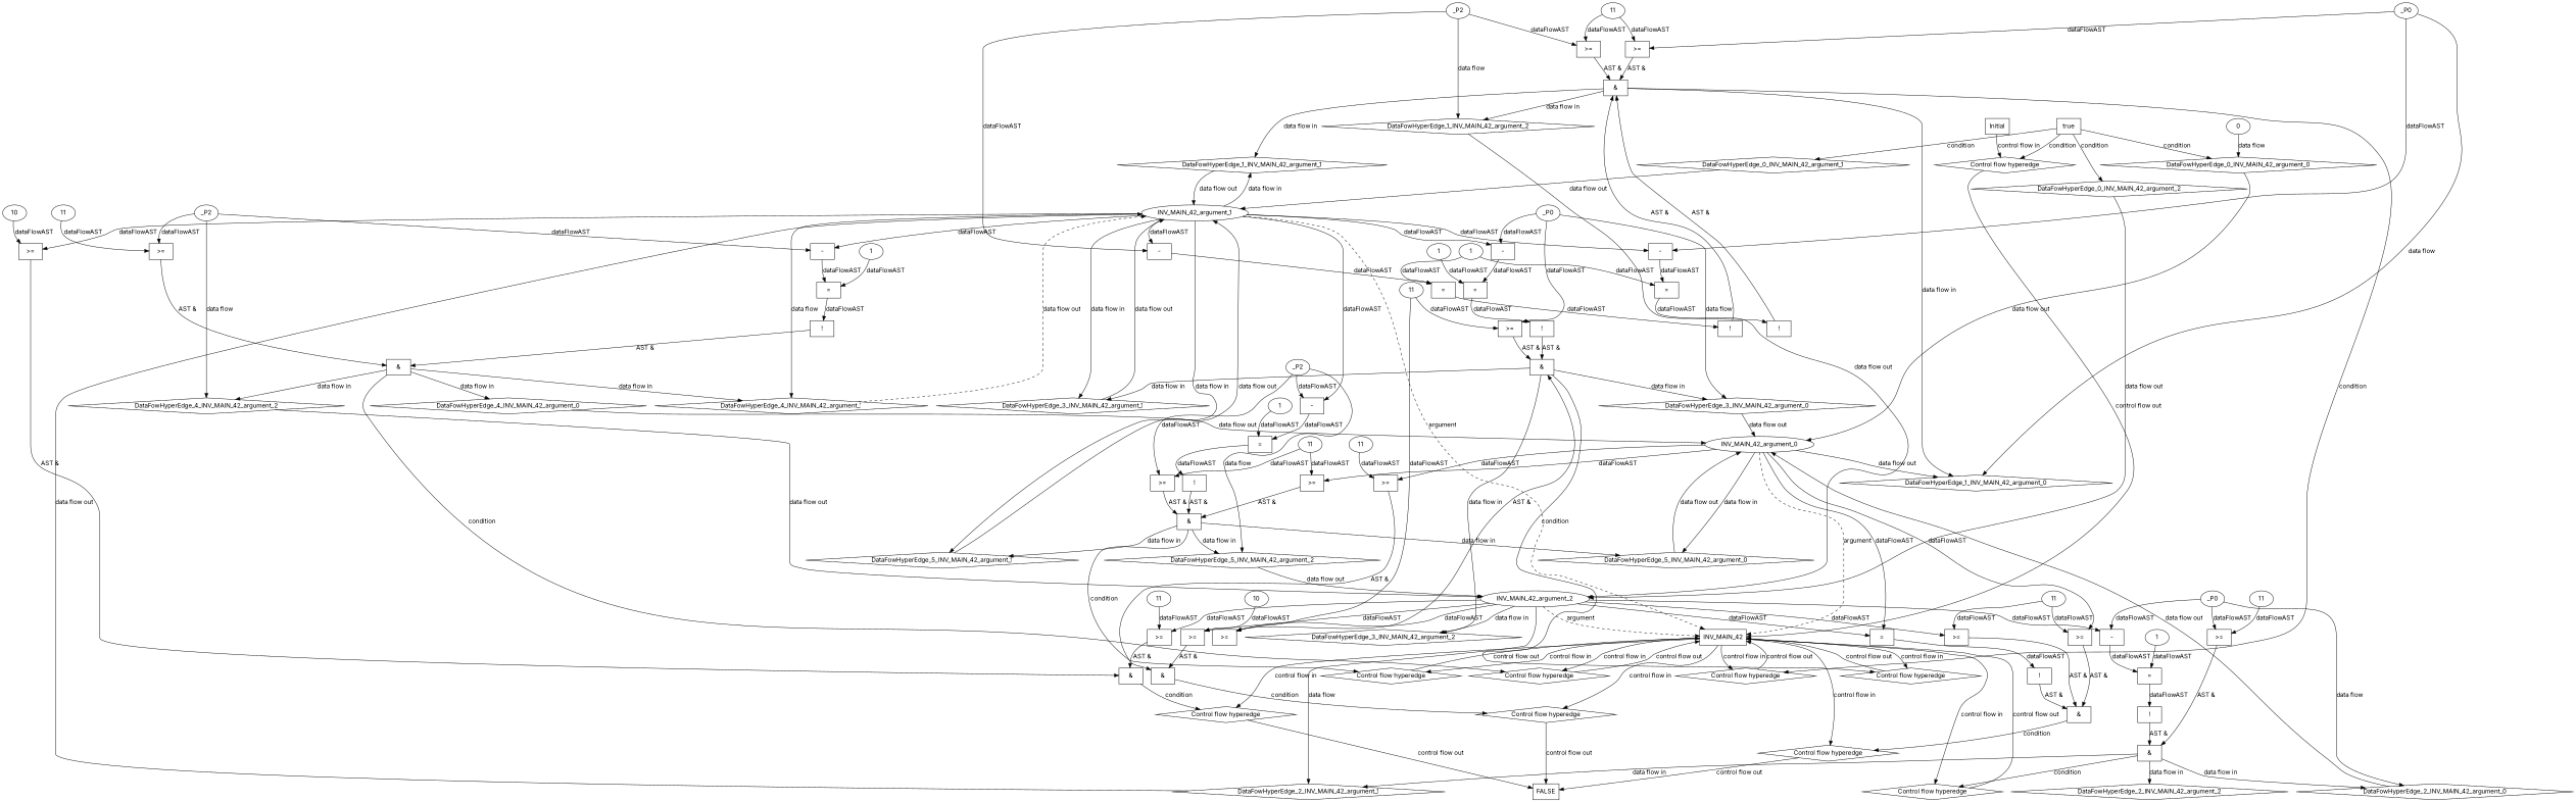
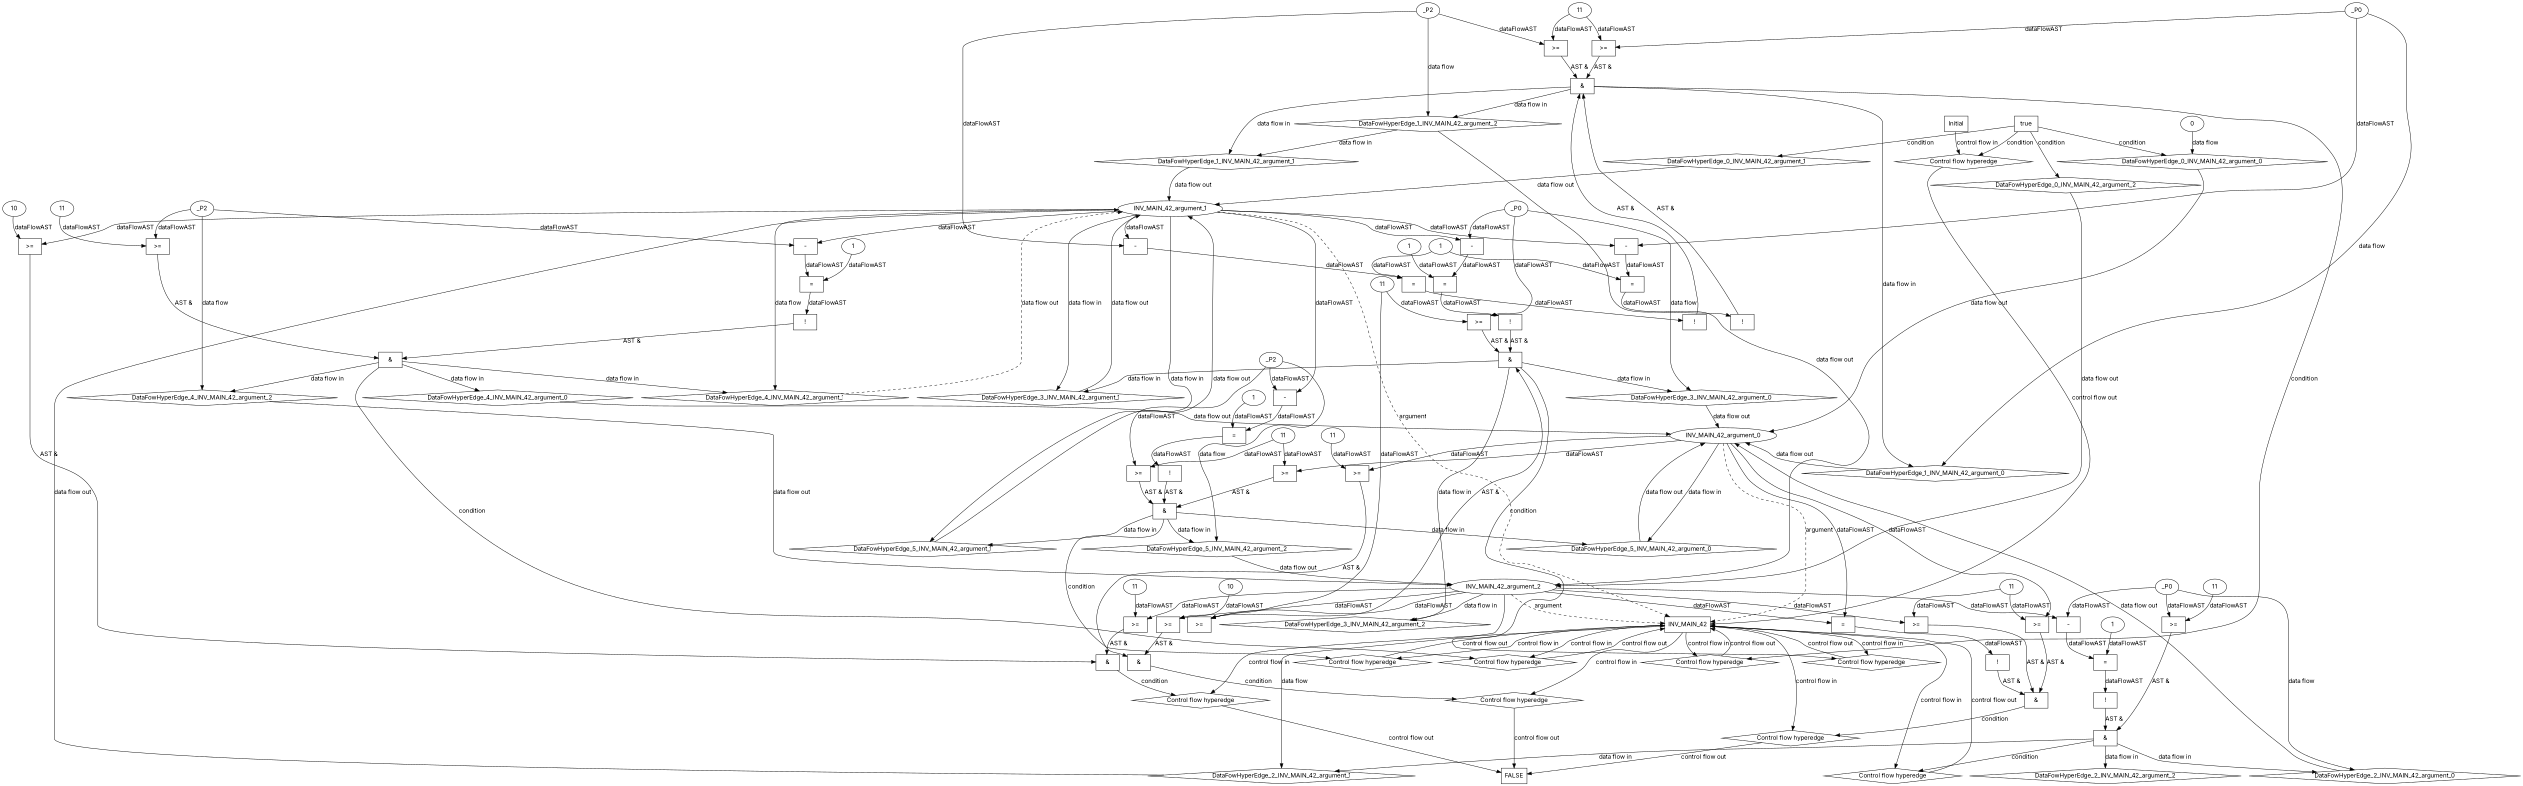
  digraph {
    fontname=Inter
    node [fontname=Inter shape=rect]
    edge [fontname=Inter]
    n1 [label=INV_MAIN_42 nodeName=INV_MAIN_42]
    n2 [label="Control flow hyperedge" nodeName=ControlFowHyperEdge_1 shape=diamond]
    n3 [label="Control flow hyperedge" nodeName=ControlFowHyperEdge_2 shape=diamond]
    n4 [label="Control flow hyperedge" nodeName=ControlFowHyperEdge_3 shape=diamond]
    n5 [label="Control flow hyperedge" nodeName=ControlFowHyperEdge_4 shape=diamond]
    n6 [label="Control flow hyperedge" nodeName=ControlFowHyperEdge_5 shape=diamond]
    n7 [label="Control flow hyperedge" nodeName=ControlFowHyperEdge_6 shape=diamond]
    n8 [label="Control flow hyperedge" nodeName=ControlFowHyperEdge_7 shape=diamond]
    n9 [label="Control flow hyperedge" nodeName=ControlFowHyperEdge_8 shape=diamond]
    n10 [label=FALSE nodeName=FALSE]
    n11 [label=Initial nodeName=Initial]
    n12 [label="Control flow hyperedge" nodeName=ControlFowHyperEdge_0 shape=diamond]
    n13 [label=INV_MAIN_42_argument_0 nodeName=argument0 shape=oval]
    n14 [label=">=" nodeName=xxxINV_MAIN_42___INV_MAIN_42_5xxxguard2_node_0]
    n15 [label=">=" nodeName=xxxFALSE___INV_MAIN_42_6xxxguard1_node_0]
    n16 [label="=" nodeName=xxxFALSE___INV_MAIN_42_8xxxguard_0_node_1]
    n17 [label=">=" nodeName=xxxFALSE___INV_MAIN_42_8xxxguard2_node_0]
    n18 [label=DataFowHyperEdge_5_INV_MAIN_42_argument_0 nodeName=DataFowHyperEdge_5_INV_MAIN_42_argument_0 shape=diamond]
    n19 [label="&" nodeName=xxxINV_MAIN_42___INV_MAIN_42_5xxx_and]
    n20 [label="&" nodeName=xxxFALSE___INV_MAIN_42_6xxx_and]
    n21 [label="!" nodeName=xxxFALSE___INV_MAIN_42_8xxxguard_0_node_0]
    n22 [label="&" nodeName=xxxFALSE___INV_MAIN_42_8xxx_and]
    n23 [label=INV_MAIN_42_argument_1 nodeName=argument1 shape=oval]
    n24 [label="-" nodeName=xxxINV_MAIN_42___INV_MAIN_42_1xxxguard2_node_2]
    n25 [label="-" nodeName=xxxINV_MAIN_42___INV_MAIN_42_1xxxguard3_node_2]
    n26 [label="-" nodeName=xxxINV_MAIN_42___INV_MAIN_42_3xxxguard_0_node_2]
    n27 [label="-" nodeName=xxxINV_MAIN_42___INV_MAIN_42_4xxxguard_0_node_2]
    n28 [label=DataFowHyperEdge_4_INV_MAIN_42_argument_1 nodeName=DataFowHyperEdge_4_INV_MAIN_42_argument_1 shape=diamond]
    n29 [label="-" nodeName=xxxINV_MAIN_42___INV_MAIN_42_5xxxguard_0_node_2]
    n30 [label=">=" nodeName=xxxFALSE___INV_MAIN_42_7xxxguard1_node_0]
    n31 [label=DataFowHyperEdge_1_INV_MAIN_42_argument_1 nodeName=DataFowHyperEdge_1_INV_MAIN_42_argument_1 shape=diamond]
    n32 [label=DataFowHyperEdge_3_INV_MAIN_42_argument_1 nodeName=DataFowHyperEdge_3_INV_MAIN_42_argument_1 shape=diamond]
    n33 [label=DataFowHyperEdge_5_INV_MAIN_42_argument_1 nodeName=DataFowHyperEdge_5_INV_MAIN_42_argument_1 shape=diamond]
    n34 [label="=" nodeName=xxxINV_MAIN_42___INV_MAIN_42_1xxxguard2_node_1]
    n35 [label="=" nodeName=xxxINV_MAIN_42___INV_MAIN_42_1xxxguard3_node_1]
    n36 [label="=" nodeName=xxxINV_MAIN_42___INV_MAIN_42_3xxxguard_0_node_1]
    n37 [label="=" nodeName=xxxINV_MAIN_42___INV_MAIN_42_4xxxguard_0_node_1]
    n38 [label="=" nodeName=xxxINV_MAIN_42___INV_MAIN_42_5xxxguard_0_node_1]
    n39 [label="&" nodeName=xxxFALSE___INV_MAIN_42_7xxx_and]
    n40 [label=INV_MAIN_42_argument_2 nodeName=argument2 shape=oval]
    n41 [label="-" nodeName=xxxINV_MAIN_42___INV_MAIN_42_2xxxguard_0_node_2]
    n42 [label=DataFowHyperEdge_2_INV_MAIN_42_argument_1 nodeName=DataFowHyperEdge_2_INV_MAIN_42_argument_1 shape=diamond]
    n43 [label=">=" nodeName=xxxINV_MAIN_42___INV_MAIN_42_3xxxguard2_node_0]
    n44 [label=">=" nodeName=xxxFALSE___INV_MAIN_42_6xxxguard_0_node_0]
    n45 [label=">=" nodeName=xxxFALSE___INV_MAIN_42_7xxxguard_0_node_0]
    n46 [label=">=" nodeName=xxxFALSE___INV_MAIN_42_8xxxguard1_node_0]
    n47 [label=DataFowHyperEdge_3_INV_MAIN_42_argument_2 nodeName=DataFowHyperEdge_3_INV_MAIN_42_argument_2 shape=diamond]
    n48 [label="=" nodeName=xxxINV_MAIN_42___INV_MAIN_42_2xxxguard_0_node_1]
    n49 [label="&" nodeName=xxxINV_MAIN_42___INV_MAIN_42_3xxx_and]
    n50 [label=true nodeName=true_0]
    n51 [label=DataFowHyperEdge_0_INV_MAIN_42_argument_0 nodeName=DataFowHyperEdge_0_INV_MAIN_42_argument_0 shape=diamond]
    n52 [label=DataFowHyperEdge_0_INV_MAIN_42_argument_2 nodeName=DataFowHyperEdge_0_INV_MAIN_42_argument_2 shape=diamond]
    n53 [label=DataFowHyperEdge_0_INV_MAIN_42_argument_1 nodeName=DataFowHyperEdge_0_INV_MAIN_42_argument_1 shape=diamond]
    n54 [label=0 nodeName=xxxINV_MAIN_42___Initial_0xxxdataFlow_0_node_0 shape=""]
    n55 [label="&" nodeName=xxxINV_MAIN_42___INV_MAIN_42_1xxx_and]
    n56 [label=DataFowHyperEdge_1_INV_MAIN_42_argument_0 nodeName=DataFowHyperEdge_1_INV_MAIN_42_argument_0 shape=diamond]
    n57 [label=DataFowHyperEdge_1_INV_MAIN_42_argument_2 nodeName=DataFowHyperEdge_1_INV_MAIN_42_argument_2 shape=diamond]
    n58 [label=">=" nodeName=xxxINV_MAIN_42___INV_MAIN_42_1xxxguard_0_node_0]
    n59 [label=11 nodeName=xxxINV_MAIN_42___INV_MAIN_42_1xxxguard_0_node_1 shape=""]
    n60 [label=">=" nodeName=xxxINV_MAIN_42___INV_MAIN_42_1xxxguard1_node_0]
    n61 [label=_P0 nodeName=xxxINV_MAIN_42___INV_MAIN_42_1xxxdataFlow_0_node_0 shape=""]
    n62 [label=_P2 nodeName=xxxINV_MAIN_42___INV_MAIN_42_1xxxdataFlow1_node_0 shape=""]
    n63 [label="!" nodeName=xxxINV_MAIN_42___INV_MAIN_42_1xxxguard2_node_0]
    n64 [label=1 nodeName=xxxINV_MAIN_42___INV_MAIN_42_1xxxguard2_node_5 shape=""]
    n65 [label="!" nodeName=xxxINV_MAIN_42___INV_MAIN_42_1xxxguard3_node_0]
    n66 [label="&" nodeName=xxxINV_MAIN_42___INV_MAIN_42_2xxx_and]
    n67 [label=DataFowHyperEdge_2_INV_MAIN_42_argument_0 nodeName=DataFowHyperEdge_2_INV_MAIN_42_argument_0 shape=diamond]
    n68 [label=DataFowHyperEdge_2_INV_MAIN_42_argument_2 nodeName=DataFowHyperEdge_2_INV_MAIN_42_argument_2 shape=diamond]
    n69 [label="!" nodeName=xxxINV_MAIN_42___INV_MAIN_42_2xxxguard_0_node_0]
    n70 [label=1 nodeName=xxxINV_MAIN_42___INV_MAIN_42_2xxxguard_0_node_5 shape=""]
    n71 [label=_P0 nodeName=xxxINV_MAIN_42___INV_MAIN_42_2xxxdataFlow_0_node_0 shape=""]
    n72 [label=">=" nodeName=xxxINV_MAIN_42___INV_MAIN_42_2xxxguard1_node_0]
    n73 [label=11 nodeName=xxxINV_MAIN_42___INV_MAIN_42_2xxxguard1_node_1 shape=""]
    n74 [label=DataFowHyperEdge_3_INV_MAIN_42_argument_0 nodeName=DataFowHyperEdge_3_INV_MAIN_42_argument_0 shape=diamond]
    n75 [label="!" nodeName=xxxINV_MAIN_42___INV_MAIN_42_3xxxguard_0_node_0]
    n76 [label=1 nodeName=xxxINV_MAIN_42___INV_MAIN_42_3xxxguard_0_node_5 shape=""]
    n77 [label=_P0 nodeName=xxxINV_MAIN_42___INV_MAIN_42_3xxxdataFlow_0_node_0 shape=""]
    n78 [label=">=" nodeName=xxxINV_MAIN_42___INV_MAIN_42_3xxxguard1_node_0]
    n79 [label=11 nodeName=xxxINV_MAIN_42___INV_MAIN_42_3xxxguard1_node_1 shape=""]
    n80 [label="&" nodeName=xxxINV_MAIN_42___INV_MAIN_42_4xxx_and]
    n81 [label=DataFowHyperEdge_4_INV_MAIN_42_argument_2 nodeName=DataFowHyperEdge_4_INV_MAIN_42_argument_2 shape=diamond]
    n82 [label=DataFowHyperEdge_4_INV_MAIN_42_argument_0 nodeName=DataFowHyperEdge_4_INV_MAIN_42_argument_0 shape=diamond]
    n83 [label="!" nodeName=xxxINV_MAIN_42___INV_MAIN_42_4xxxguard_0_node_0]
    n84 [label=1 nodeName=xxxINV_MAIN_42___INV_MAIN_42_4xxxguard_0_node_5 shape=""]
    n85 [label=_P2 nodeName=xxxINV_MAIN_42___INV_MAIN_42_4xxxdataFlow1_node_0 shape=""]
    n86 [label=">=" nodeName=xxxINV_MAIN_42___INV_MAIN_42_4xxxguard1_node_0]
    n87 [label=11 nodeName=xxxINV_MAIN_42___INV_MAIN_42_4xxxguard1_node_1 shape=""]
    n88 [label=DataFowHyperEdge_5_INV_MAIN_42_argument_2 nodeName=DataFowHyperEdge_5_INV_MAIN_42_argument_2 shape=diamond]
    n89 [label="!" nodeName=xxxINV_MAIN_42___INV_MAIN_42_5xxxguard_0_node_0]
    n90 [label=1 nodeName=xxxINV_MAIN_42___INV_MAIN_42_5xxxguard_0_node_5 shape=""]
    n91 [label=_P2 nodeName=xxxINV_MAIN_42___INV_MAIN_42_5xxxdataFlow_0_node_0 shape=""]
    n92 [label=">=" nodeName=xxxINV_MAIN_42___INV_MAIN_42_5xxxguard1_node_0]
    n93 [label=11 nodeName=xxxINV_MAIN_42___INV_MAIN_42_5xxxguard1_node_1 shape=""]
    n94 [label=10 nodeName=xxxFALSE___INV_MAIN_42_6xxxguard_0_node_1 shape=""]
    n95 [label=11 nodeName=xxxFALSE___INV_MAIN_42_6xxxguard1_node_2 shape=""]
    n96 [label=11 nodeName=xxxFALSE___INV_MAIN_42_7xxxguard_0_node_2 shape=""]
    n97 [label=10 nodeName=xxxFALSE___INV_MAIN_42_7xxxguard1_node_1 shape=""]
    n98 [label=11 nodeName=xxxFALSE___INV_MAIN_42_8xxxguard1_node_2 shape=""]
    n1 -> n2 [label="control flow in"]
    n1 -> n3 [label="control flow in"]
    n1 -> n4 [label="control flow in"]
    n1 -> n5 [label="control flow in"]
    n1 -> n6 [label="control flow in"]
    n1 -> n7 [label="control flow in"]
    n1 -> n8 [label="control flow in"]
    n1 -> n9 [label="control flow in"]
    n2 -> n1 [label="control flow out"]
    n3 -> n1 [label="control flow out"]
    n4 -> n1 [label="control flow out"]
    n5 -> n1 [label="control flow out"]
    n6 -> n1 [label="control flow out"]
    n7 -> n10 [label="control flow out"]
    n8 -> n10 [label="control flow out"]
    n9 -> n10 [label="control flow out"]
    n11 -> n12 [label="control flow in"]
    n12 -> n1 [label="control flow out"]
    n13 -> n1 [label=argument style=dashed]
    n13 -> n14 [label=dataFlowAST]
    n13 -> n15 [label=dataFlowAST]
    n13 -> n16 [label=dataFlowAST]
    n13 -> n17 [label=dataFlowAST]
    n13 -> n18 [label="data flow in"]
    n14 -> n19 [label="AST &"]
    n15 -> n20 [label="AST &"]
    n16 -> n21 [label=dataFlowAST]
    n17 -> n22 [label="AST &"]
    n18 -> n13 [label="data flow out"]
    n19 -> n6 [label=condition]
    n19 -> n18 [label="data flow in"]
    n19 -> n33 [label="data flow in"]
    n19 -> n88 [label="data flow in"]
    n20 -> n7 [label=condition]
    n21 -> n22 [label="AST &"]
    n22 -> n9 [label=condition]
    n23 -> n1 [label=argument style=dashed]
    n23 -> n24 [label=dataFlowAST]
    n23 -> n25 [label=dataFlowAST]
    n23 -> n26 [label=dataFlowAST]
    n23 -> n27 [label=dataFlowAST]
    n23 -> n28 [label="data flow"]
    n23 -> n29 [label=dataFlowAST]
    n23 -> n30 [label=dataFlowAST]
-   n23 -> n31 [label="data flow in"]
+   n57 -> n31 [label="data flow in"]
    n23 -> n32 [label="data flow in"]
    n23 -> n33 [label="data flow in"]
    n24 -> n34 [label=dataFlowAST]
    n25 -> n35 [label=dataFlowAST]
    n26 -> n36 [label=dataFlowAST]
    n27 -> n37 [label=dataFlowAST]
    n28 -> n23 [label="data flow out" style=dashed]
    n29 -> n38 [label=dataFlowAST]
    n30 -> n39 [label="AST &"]
    n31 -> n23 [label="data flow out"]
    n32 -> n23 [label="data flow out"]
    n33 -> n23 [label="data flow out"]
    n34 -> n63 [label=dataFlowAST]
    n35 -> n65 [label=dataFlowAST]
    n36 -> n75 [label=dataFlowAST]
    n37 -> n83 [label=dataFlowAST]
    n38 -> n89 [label=dataFlowAST]
    n39 -> n8 [label=condition]
    n40 -> n1 [label=argument style=dashed]
    n40 -> n16 [label=dataFlowAST]
    n40 -> n41 [label=dataFlowAST]
    n40 -> n42 [label="data flow"]
    n40 -> n43 [label=dataFlowAST]
    n40 -> n44 [label=dataFlowAST]
    n40 -> n45 [label=dataFlowAST]
    n40 -> n46 [label=dataFlowAST]
    n40 -> n47 [label="data flow in"]
    n41 -> n48 [label=dataFlowAST]
    n42 -> n23 [label="data flow out"]
    n43 -> n49 [label="AST &"]
    n44 -> n20 [label="AST &"]
    n45 -> n39 [label="AST &"]
    n46 -> n22 [label="AST &"]
    n48 -> n69 [label=dataFlowAST]
    n49 -> n4 [label=condition]
    n49 -> n32 [label="data flow in"]
    n49 -> n47 [label="data flow in"]
    n49 -> n74 [label="data flow in"]
    n50 -> n12 [label=condition]
    n50 -> n51 [label=condition]
    n50 -> n52 [label=condition]
    n50 -> n53 [label=condition]
    n51 -> n13 [label="data flow out"]
    n52 -> n40 [label="data flow out"]
    n53 -> n23 [label="data flow out"]
    n54 -> n51 [label="data flow"]
    n55 -> n2 [label=condition]
    n55 -> n31 [label="data flow in"]
    n55 -> n56 [label="data flow in"]
    n55 -> n57 [label="data flow in"]
-   n13 -> n56 [label="data flow out"]
+   n56 -> n13 [label="data flow out"]
    n57 -> n40 [label="data flow out"]
    n58 -> n55 [label="AST &"]
    n59 -> n58 [label=dataFlowAST]
    n59 -> n60 [label=dataFlowAST]
    n60 -> n55 [label="AST &"]
    n61 -> n24 [label=dataFlowAST]
    n61 -> n56 [label="data flow"]
    n61 -> n58 [label=dataFlowAST]
    n62 -> n25 [label=dataFlowAST]
    n62 -> n57 [label="data flow"]
    n62 -> n60 [label=dataFlowAST]
    n63 -> n55 [label="AST &"]
    n64 -> n34 [label=dataFlowAST]
    n64 -> n35 [label=dataFlowAST]
    n65 -> n55 [label="AST &"]
    n66 -> n3 [label=condition]
    n66 -> n42 [label="data flow in"]
    n66 -> n67 [label="data flow in"]
    n66 -> n68 [label="data flow in"]
    n67 -> n13 [label="data flow out"]
    n69 -> n66 [label="AST &"]
    n70 -> n48 [label=dataFlowAST]
    n71 -> n41 [label=dataFlowAST]
    n71 -> n67 [label="data flow"]
    n71 -> n72 [label=dataFlowAST]
    n72 -> n66 [label="AST &"]
    n73 -> n72 [label=dataFlowAST]
    n74 -> n13 [label="data flow out"]
    n75 -> n49 [label="AST &"]
    n76 -> n36 [label=dataFlowAST]
    n77 -> n26 [label=dataFlowAST]
    n77 -> n74 [label="data flow"]
    n77 -> n78 [label=dataFlowAST]
    n78 -> n49 [label="AST &"]
    n79 -> n43 [label=dataFlowAST]
    n79 -> n78 [label=dataFlowAST]
    n80 -> n5 [label=condition]
    n80 -> n28 [label="data flow in"]
    n80 -> n81 [label="data flow in"]
    n80 -> n82 [label="data flow in"]
    n81 -> n40 [label="data flow out"]
    n82 -> n13 [label="data flow out"]
    n83 -> n80 [label="AST &"]
    n84 -> n37 [label=dataFlowAST]
    n85 -> n27 [label=dataFlowAST]
    n85 -> n81 [label="data flow"]
    n85 -> n86 [label=dataFlowAST]
    n86 -> n80 [label="AST &"]
    n87 -> n86 [label=dataFlowAST]
    n88 -> n40 [label="data flow out"]
    n89 -> n19 [label="AST &"]
    n90 -> n38 [label=dataFlowAST]
    n91 -> n29 [label=dataFlowAST]
    n91 -> n88 [label="data flow"]
    n91 -> n92 [label=dataFlowAST]
    n92 -> n19 [label="AST &"]
    n93 -> n14 [label=dataFlowAST]
    n93 -> n92 [label=dataFlowAST]
    n94 -> n44 [label=dataFlowAST]
    n95 -> n15 [label=dataFlowAST]
    n96 -> n45 [label=dataFlowAST]
    n97 -> n30 [label=dataFlowAST]
    n98 -> n17 [label=dataFlowAST]
    n98 -> n46 [label=dataFlowAST]
  }
